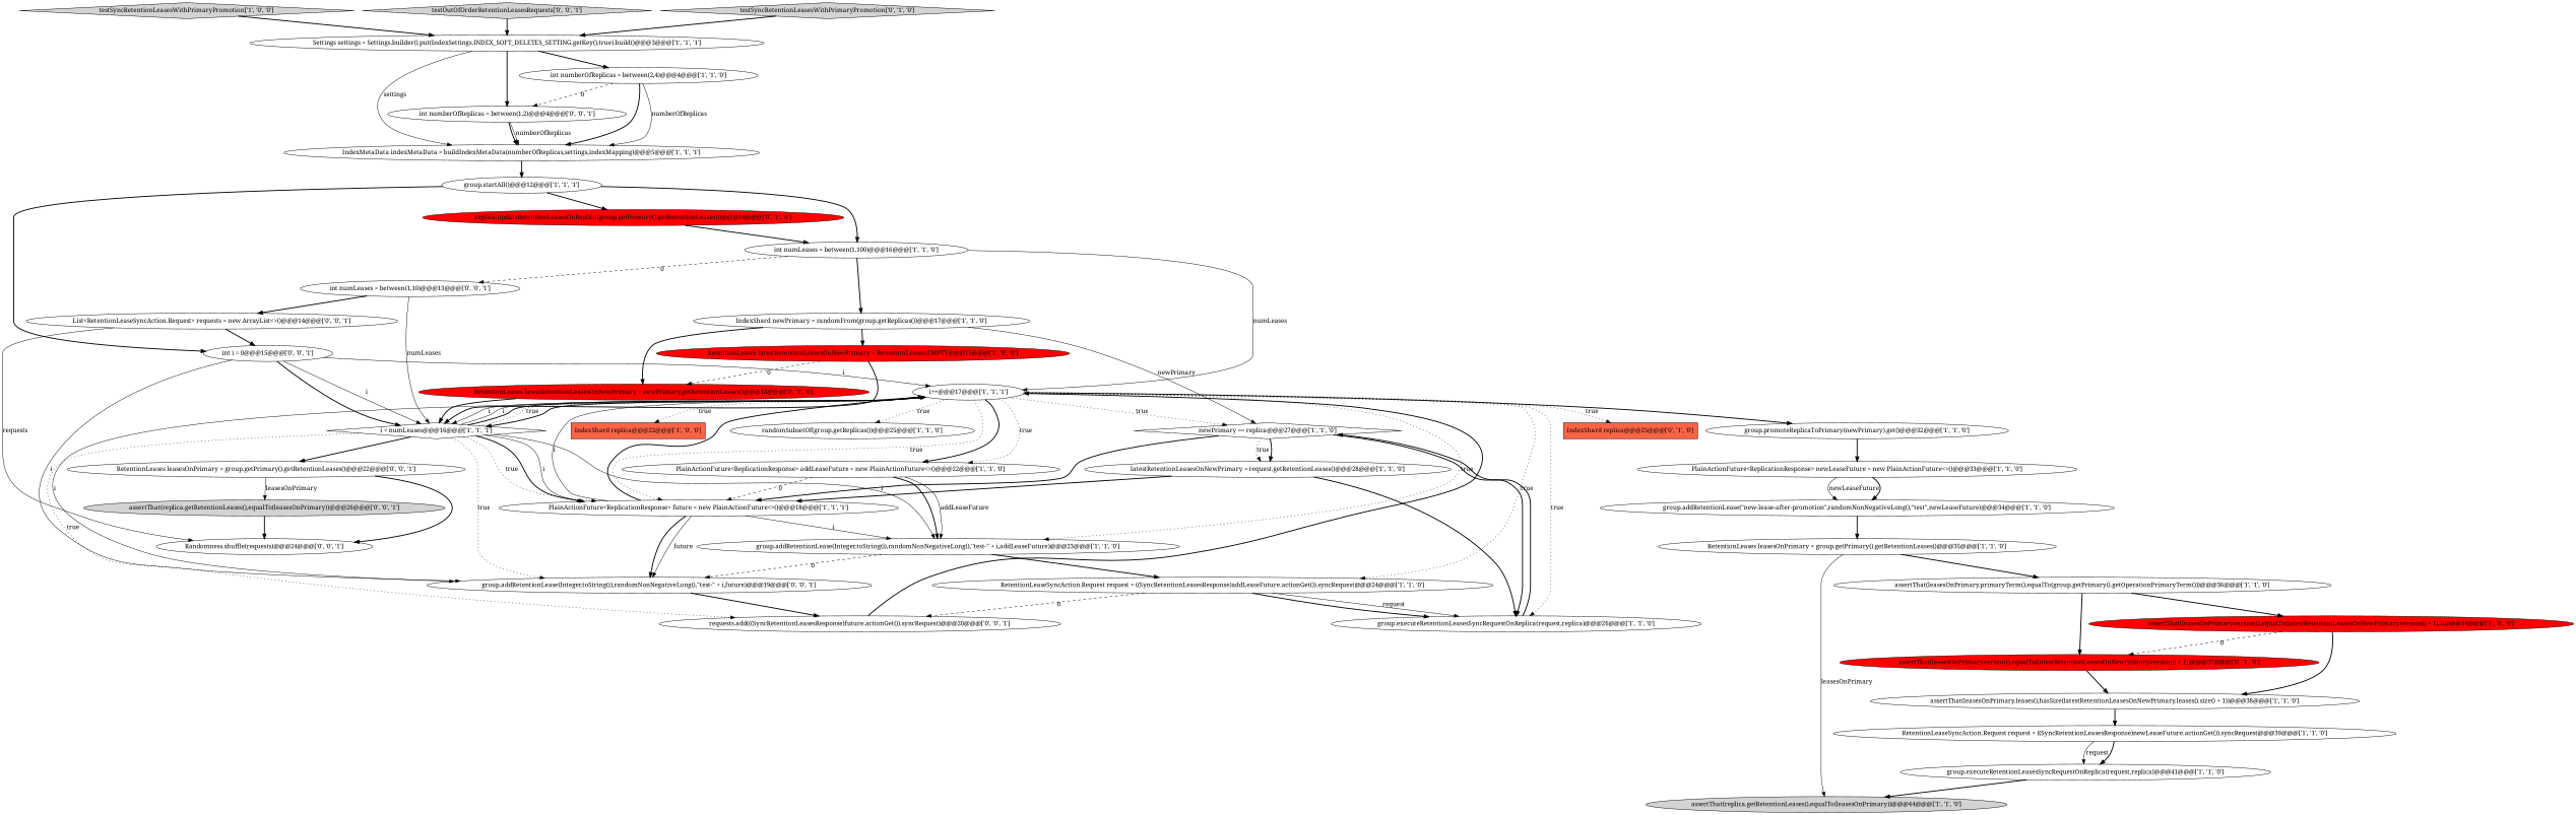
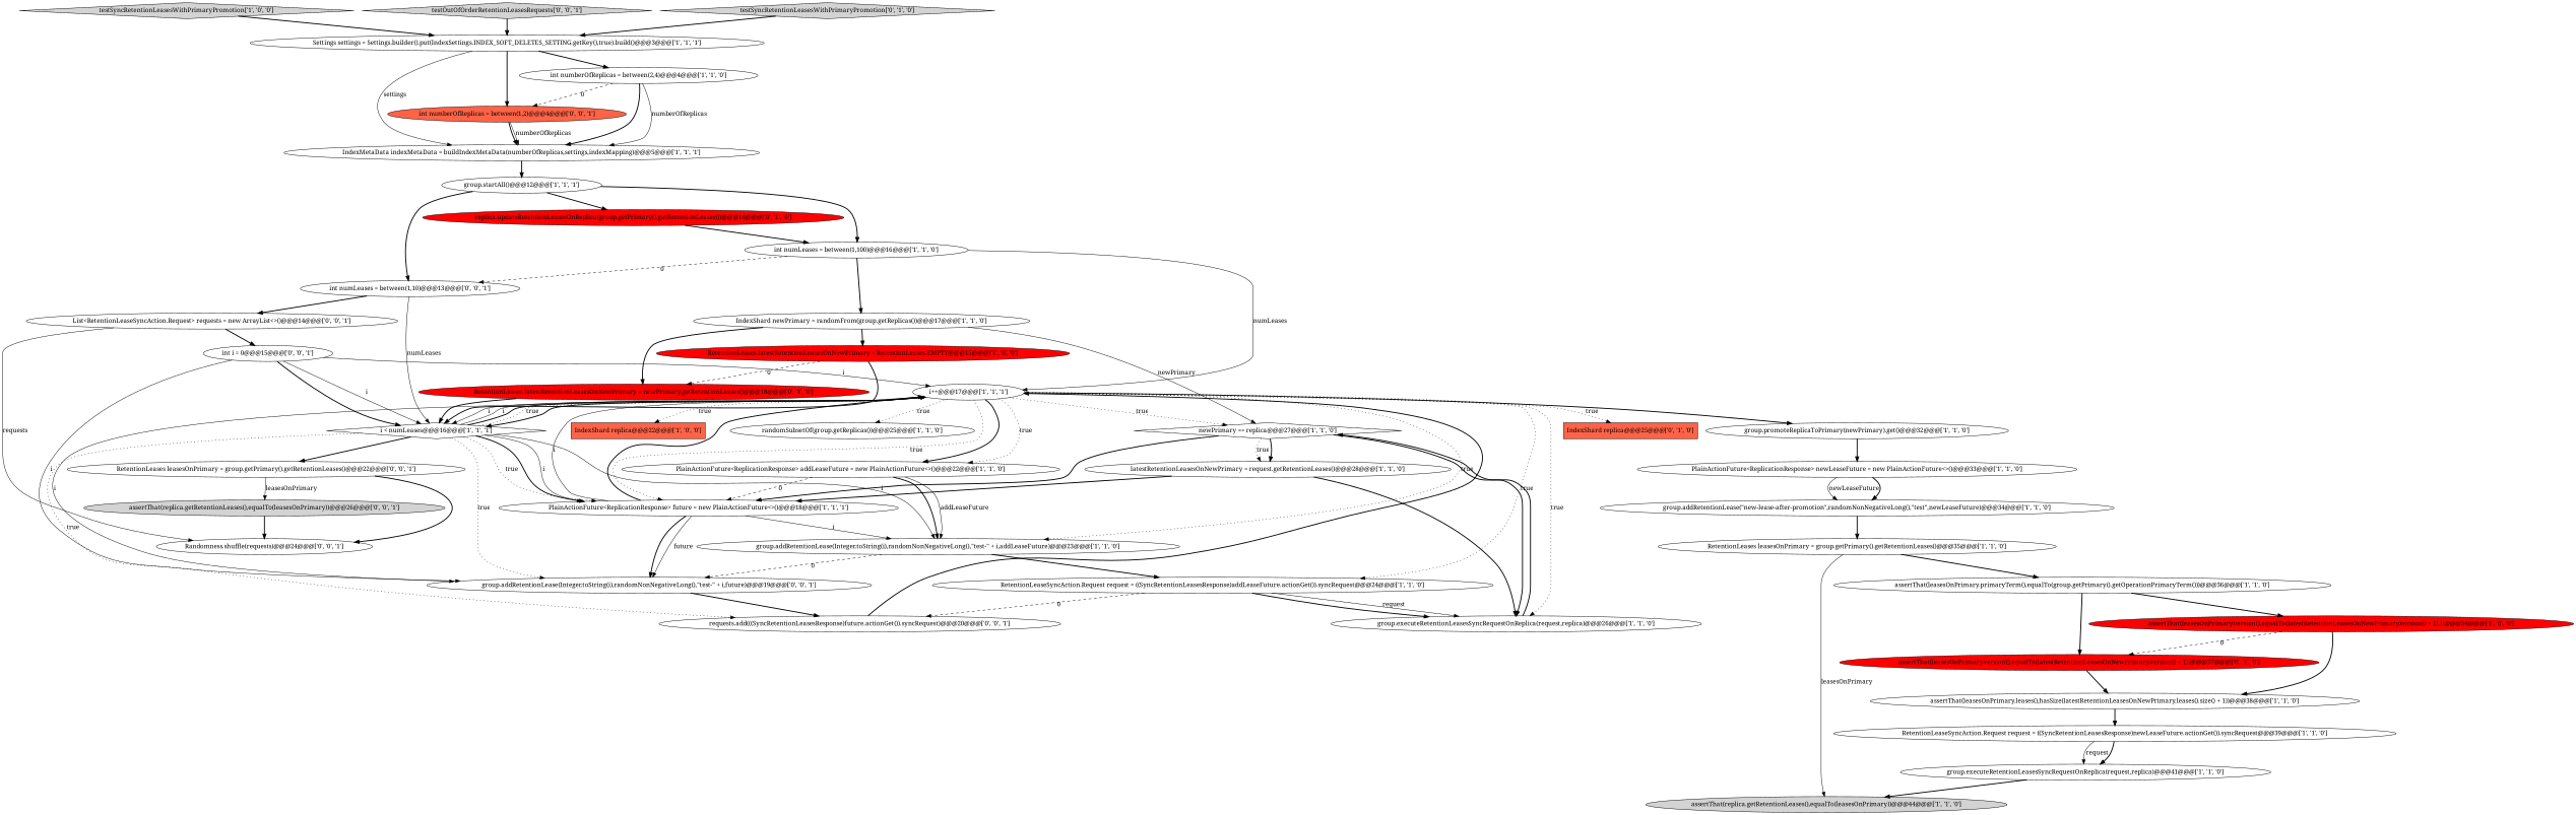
  digraph {
    fontname="Noto Serif"
    node [fillcolor=white fontname="Noto Serif" shape=ellipse style=filled]
    edge [fontname="Noto Serif" style=bold]
    n1 [fillcolor=red label="replica.updateRetentionLeasesOnReplica(group.getPrimary().getRetentionLeases())@@@14@@@['0', '1', '0']"]
    n2 [label="int numLeases = between(1,100)@@@16@@@['1', '1', '0']"]
    n3 [label="i++@@@17@@@['1', '1', '1']"]
    n4 [label="int numLeases = between(1,10)@@@13@@@['0', '0', '1']"]
    n5 [label="IndexShard newPrimary = randomFrom(group.getReplicas())@@@17@@@['1', '1', '0']"]
    n6 [fillcolor=red label="assertThat(leasesOnPrimary.version(),equalTo(latestRetentionLeasesOnNewPrimary.version() + 1L))@@@34@@@['1', '0', '0']"]
    n7 [label="assertThat(leasesOnPrimary.leases(),hasSize(latestRetentionLeasesOnNewPrimary.leases().size() + 1))@@@38@@@['1', '1', '0']"]
    n8 [fillcolor=red label="assertThat(leasesOnPrimary.version(),equalTo(latestRetentionLeasesOnNewPrimary.version() + 1))@@@37@@@['0', '1', '0']"]
    n9 [label="RetentionLeaseSyncAction.Request request = ((SyncRetentionLeasesResponse)newLeaseFuture.actionGet()).syncRequest@@@39@@@['1', '1', '0']"]
    n10 [label="newPrimary == replica@@@27@@@['1', '1', '0']" shape=diamond]
    n11 [label="PlainActionFuture<ReplicationResponse> future = new PlainActionFuture<>()@@@18@@@['1', '1', '1']"]
    n12 [label="group.executeRetentionLeasesSyncRequestOnReplica(request,replica)@@@26@@@['1', '1', '0']"]
    n13 [label="latestRetentionLeasesOnNewPrimary = request.getRetentionLeases()@@@28@@@['1', '1', '0']"]
    n14 [label="group.addRetentionLease(Integer.toString(i),randomNonNegativeLong(),\"test-\" + i,future)@@@19@@@['0', '0', '1']"]
    n15 [label="group.addRetentionLease(Integer.toString(i),randomNonNegativeLong(),\"test-\" + i,addLeaseFuture)@@@23@@@['1', '1', '0']"]
    n16 [label="group.promoteReplicaToPrimary(newPrimary).get()@@@32@@@['1', '1', '0']"]
    n17 [label="PlainActionFuture<ReplicationResponse> newLeaseFuture = new PlainActionFuture<>()@@@33@@@['1', '1', '0']"]
    n18 [label="group.addRetentionLease(\"new-lease-after-promotion\",randomNonNegativeLong(),\"test\",newLeaseFuture)@@@34@@@['1', '1', '0']"]
    n19 [label="group.executeRetentionLeasesSyncRequestOnReplica(request,replica)@@@41@@@['1', '1', '0']"]
    n20 [label="i < numLeases@@@16@@@['1', '1', '1']" shape=diamond]
    n21 [fillcolor=tomato label="IndexShard replica@@@25@@@['0', '1', '0']" shape=box]
    n22 [label="PlainActionFuture<ReplicationResponse> addLeaseFuture = new PlainActionFuture<>()@@@22@@@['1', '1', '0']"]
    n23 [fillcolor=tomato label="IndexShard replica@@@22@@@['1', '0', '0']" shape=box]
    n24 [label="RetentionLeaseSyncAction.Request request = ((SyncRetentionLeasesResponse)addLeaseFuture.actionGet()).syncRequest@@@24@@@['1', '1', '0']"]
    n25 [label="randomSubsetOf(group.getReplicas())@@@25@@@['1', '1', '0']"]
    n26 [label="requests.add(((SyncRetentionLeasesResponse)future.actionGet()).syncRequest)@@@20@@@['0', '0', '1']"]
    n27 [label="RetentionLeases leasesOnPrimary = group.getPrimary().getRetentionLeases()@@@22@@@['0', '0', '1']"]
    n28 [fillcolor=lightgray label="assertThat(replica.getRetentionLeases(),equalTo(leasesOnPrimary))@@@26@@@['0', '0', '1']"]
    n29 [label="Randomness.shuffle(requests)@@@24@@@['0', '0', '1']"]
    n30 [fillcolor=red label="RetentionLeases latestRetentionLeasesOnNewPrimary = newPrimary.getRetentionLeases()@@@18@@@['0', '1', '0']"]
    n31 [label="assertThat(leasesOnPrimary.primaryTerm(),equalTo(group.getPrimary().getOperationPrimaryTerm()))@@@36@@@['1', '1', '0']"]
    n32 [label="RetentionLeases leasesOnPrimary = group.getPrimary().getRetentionLeases()@@@35@@@['1', '1', '0']"]
    n33 [fillcolor=lightgray label="assertThat(replica.getRetentionLeases(),equalTo(leasesOnPrimary))@@@44@@@['1', '1', '0']"]
-   n34 [label="int numberOfReplicas = between(1,2)@@@4@@@['0', '0', '1']"]
+   n34 [fillcolor=tomato label="int numberOfReplicas = between(1,2)@@@4@@@['0', '0', '1']"]
    n35 [label="IndexMetaData indexMetaData = buildIndexMetaData(numberOfReplicas,settings,indexMapping)@@@5@@@['1', '1', '1']"]
    n36 [label="group.startAll()@@@12@@@['1', '1', '1']"]
    n37 [label="Settings settings = Settings.builder().put(IndexSettings.INDEX_SOFT_DELETES_SETTING.getKey(),true).build()@@@3@@@['1', '1', '1']"]
    n38 [label="int numberOfReplicas = between(2,4)@@@4@@@['1', '1', '0']"]
    n39 [label="List<RetentionLeaseSyncAction.Request> requests = new ArrayList<>()@@@14@@@['0', '0', '1']"]
    n40 [label="int i = 0@@@15@@@['0', '0', '1']"]
    n41 [fillcolor=lightgray label="testSyncRetentionLeasesWithPrimaryPromotion['1', '0', '0']" shape=diamond]
    n42 [fillcolor=lightgray label="testOutOfOrderRetentionLeasesRequests['0', '0', '1']" shape=diamond]
    n43 [fillcolor=lightgray label="testSyncRetentionLeasesWithPrimaryPromotion['0', '1', '0']" shape=diamond]
    n44 [fillcolor=red label="RetentionLeases latestRetentionLeasesOnNewPrimary = RetentionLeases.EMPTY@@@15@@@['1', '0', '0']"]
    n1 -> n2
    n2 -> n3 [label=numLeases style=solid]
    n2 -> n4 [label=0 style=dashed]
    n2 -> n5
    n3 -> n10 [label=true style=dotted]
    n3 -> n11 [label=true style=dotted]
    n3 -> n12 [label=true style=dotted]
    n3 -> n14 [label=i style=solid]
    n3 -> n15 [label=true style=dotted]
    n3 -> n16
    n3 -> n20
    n3 -> n20 [label=i style=solid]
    n3 -> n21 [label=true style=dotted]
    n3 -> n22 [label=true style=dotted]
    n3 -> n22
    n3 -> n23 [label=true style=dotted]
    n3 -> n24 [label=true style=dotted]
    n3 -> n25 [label=true style=dotted]
    n4 -> n20 [label=numLeases style=solid]
    n4 -> n39
    n5 -> n10 [label=newPrimary style=solid]
    n5 -> n30
    n5 -> n44
    n6 -> n7
    n6 -> n8 [label=0 style=dashed]
    n7 -> n9
    n8 -> n7
    n9 -> n19 [label=request style=solid]
    n9 -> n19
    n10 -> n11
    n10 -> n12
    n10 -> n13
    n10 -> n13 [label=true style=dotted]
    n11 -> n3 [label=i style=solid]
    n11 -> n3
    n11 -> n14 [label=future style=solid]
    n11 -> n14
    n11 -> n15 [label=i style=solid]
    n12 -> n10
    n13 -> n11
    n13 -> n12
    n14 -> n26
    n15 -> n14 [label=0 style=dashed]
    n15 -> n24
    n16 -> n17
    n17 -> n18 [label=newLeaseFuture style=solid]
    n17 -> n18
    n18 -> n32
    n19 -> n33
    n20 -> n3 [label=i style=solid]
    n20 -> n3
    n20 -> n3 [label=true style=dotted]
    n20 -> n11 [label=i style=solid]
    n20 -> n11
    n20 -> n11 [label=true style=dotted]
    n20 -> n14 [label=true style=dotted]
    n20 -> n15 [label=i style=solid]
    n20 -> n26 [label=true style=dotted]
    n20 -> n27
    n22 -> n11 [label=0 style=dashed]
    n22 -> n15
    n22 -> n15 [label=addLeaseFuture style=solid]
    n24 -> n12 [label=request style=solid]
    n24 -> n12
    n24 -> n26 [label=0 style=dashed]
    n26 -> n3
    n27 -> n28 [label=leasesOnPrimary style=solid]
    n27 -> n29
    n28 -> n29
    n30 -> n20
    n31 -> n6
    n31 -> n8
    n32 -> n31
    n32 -> n33 [label=leasesOnPrimary style=solid]
    n34 -> n35 [label=numberOfReplicas style=solid]
    n34 -> n35
    n35 -> n36
    n36 -> n1
    n36 -> n2
-   n36 -> n40
+   n36 -> n4
    n37 -> n34
    n37 -> n35 [label=settings style=solid]
    n37 -> n38
    n38 -> n34 [label=0 style=dashed]
    n38 -> n35 [label=numberOfReplicas style=solid]
    n38 -> n35
    n39 -> n29 [label=requests style=solid]
    n39 -> n40
    n40 -> n3 [label=i style=solid]
    n40 -> n14 [label=i style=solid]
    n40 -> n20
    n40 -> n20 [label=i style=solid]
    n41 -> n37
    n42 -> n37
    n43 -> n37
    n44 -> n20
    n44 -> n30 [label=0 style=dashed]
  }
